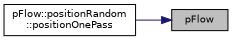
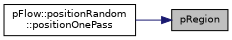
  digraph {
    rankdir=RL
    node [color=black fontname=Helvetica fontsize=10 shape=record style=filled]
-   n1 [fillcolor=grey75 fontcolor=black height=0.2 label=pFlow width=0.4]
+   n1 [fillcolor=grey75 fontcolor=black height=0.2 label=pRegion width=0.4]
    n2 [fillcolor=white height=0.2 label="pFlow::positionRandom\l::positionOnePass" width=0.4]
    n1 -> n2 [color=midnightblue dir=back fontname=Helvetica fontsize=10 labelfontname=Helvetica labelfontsize=10 style=solid]
  }
